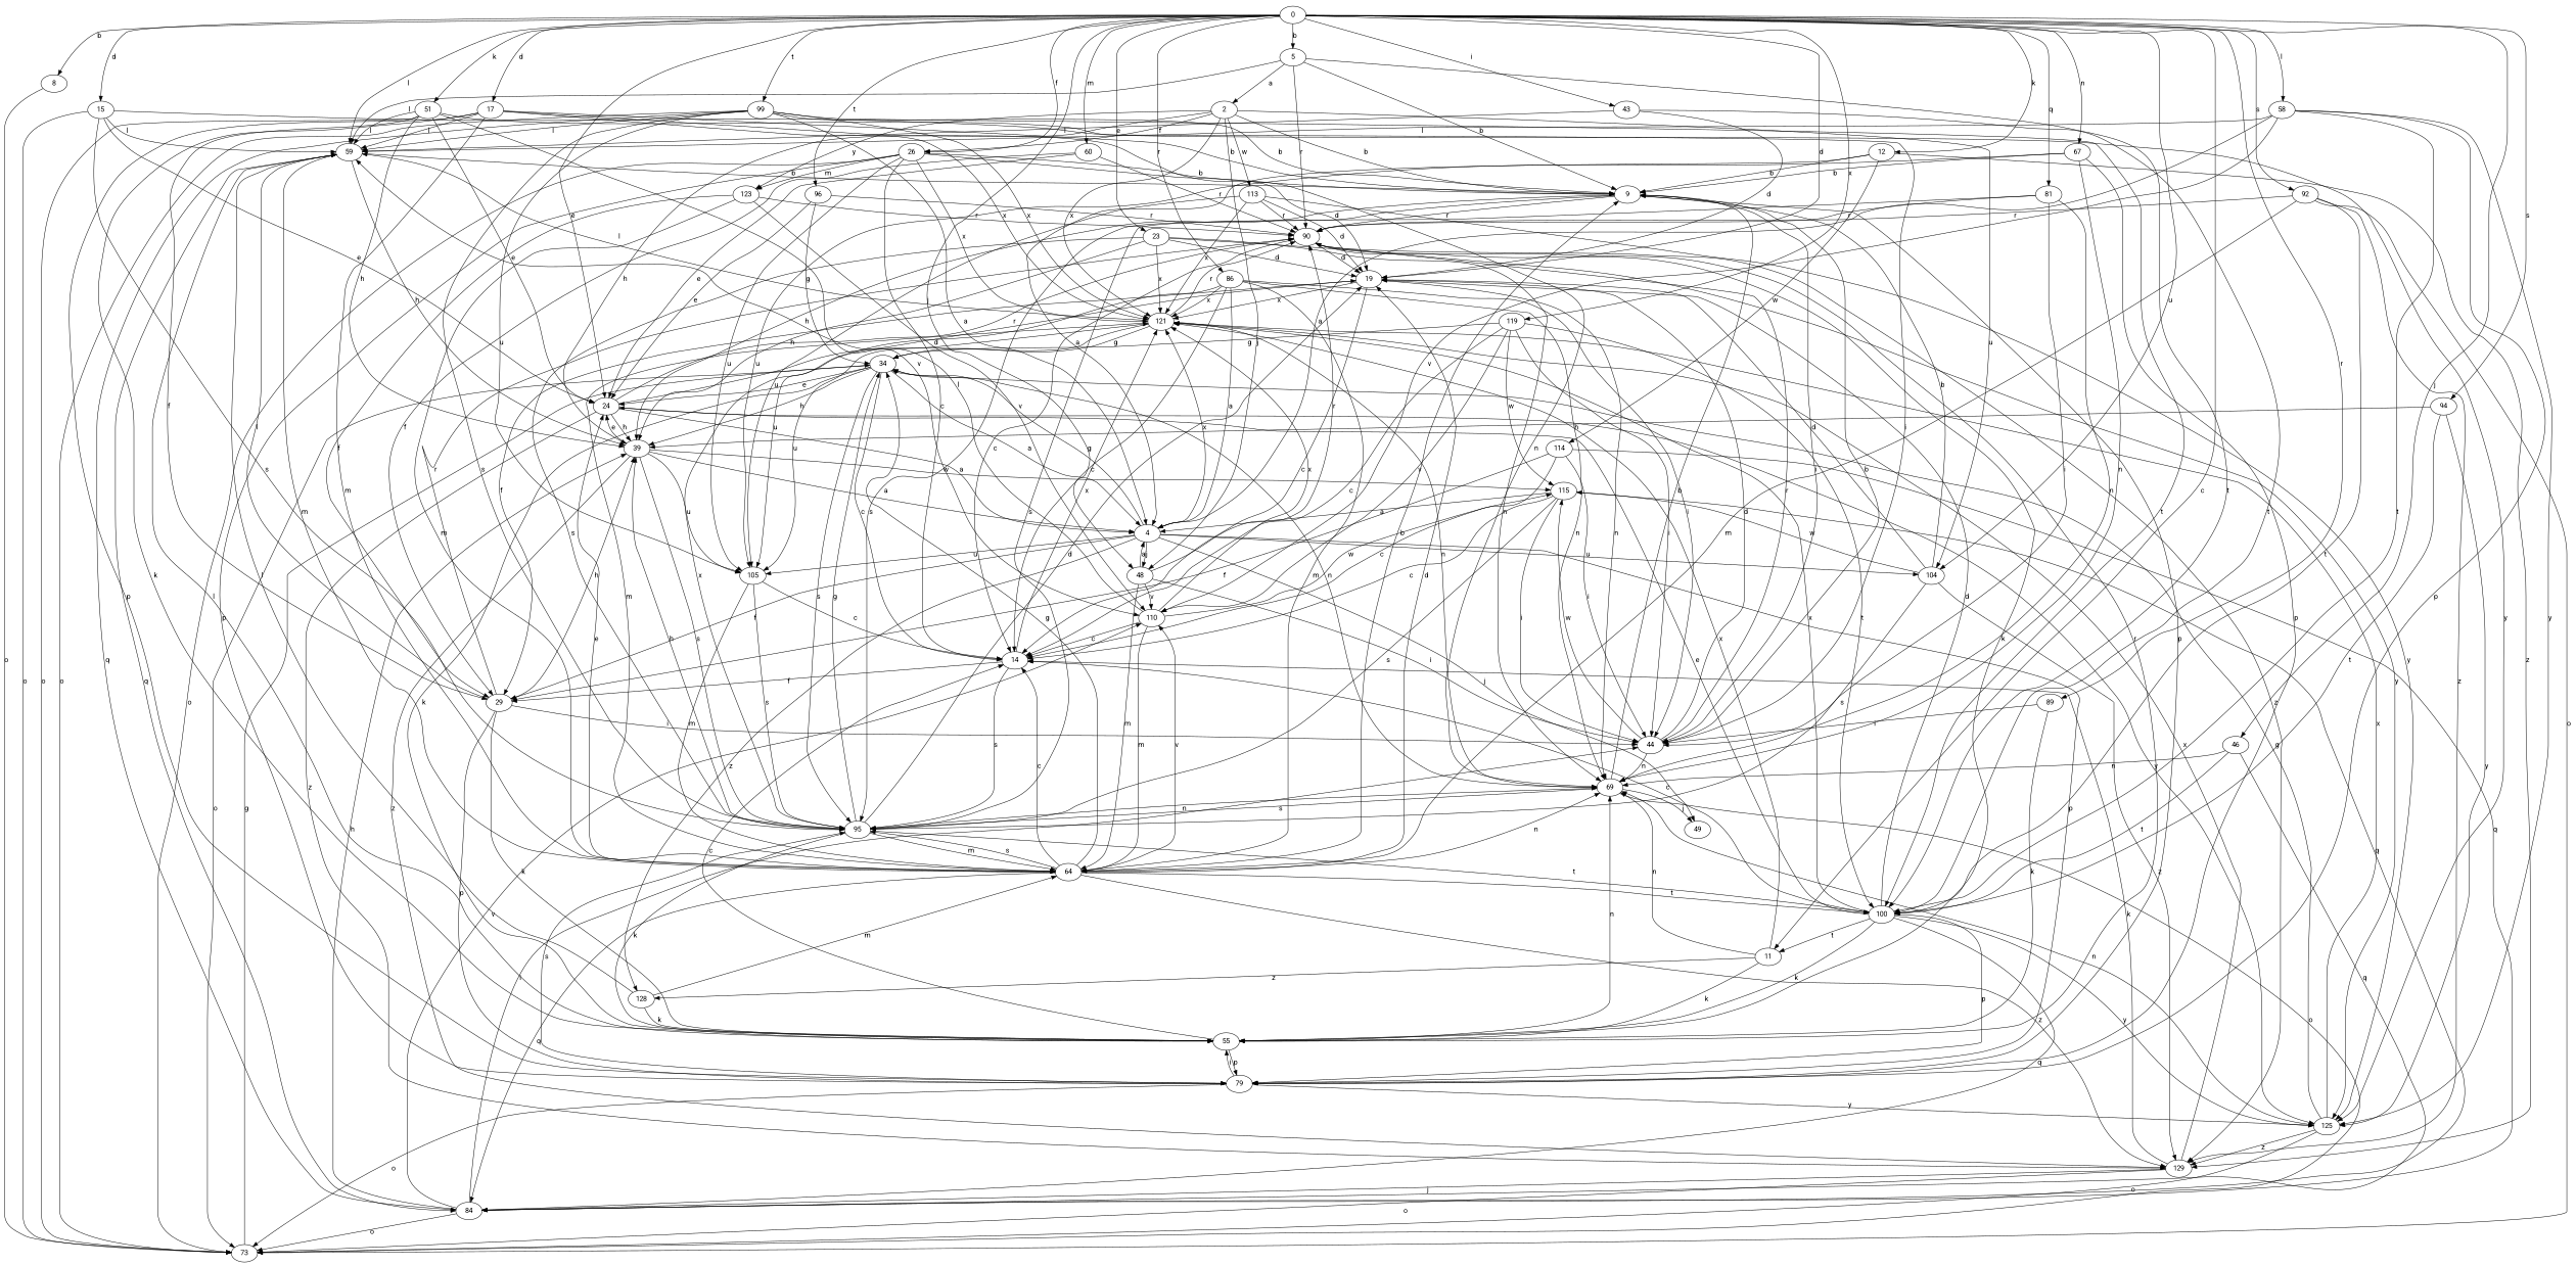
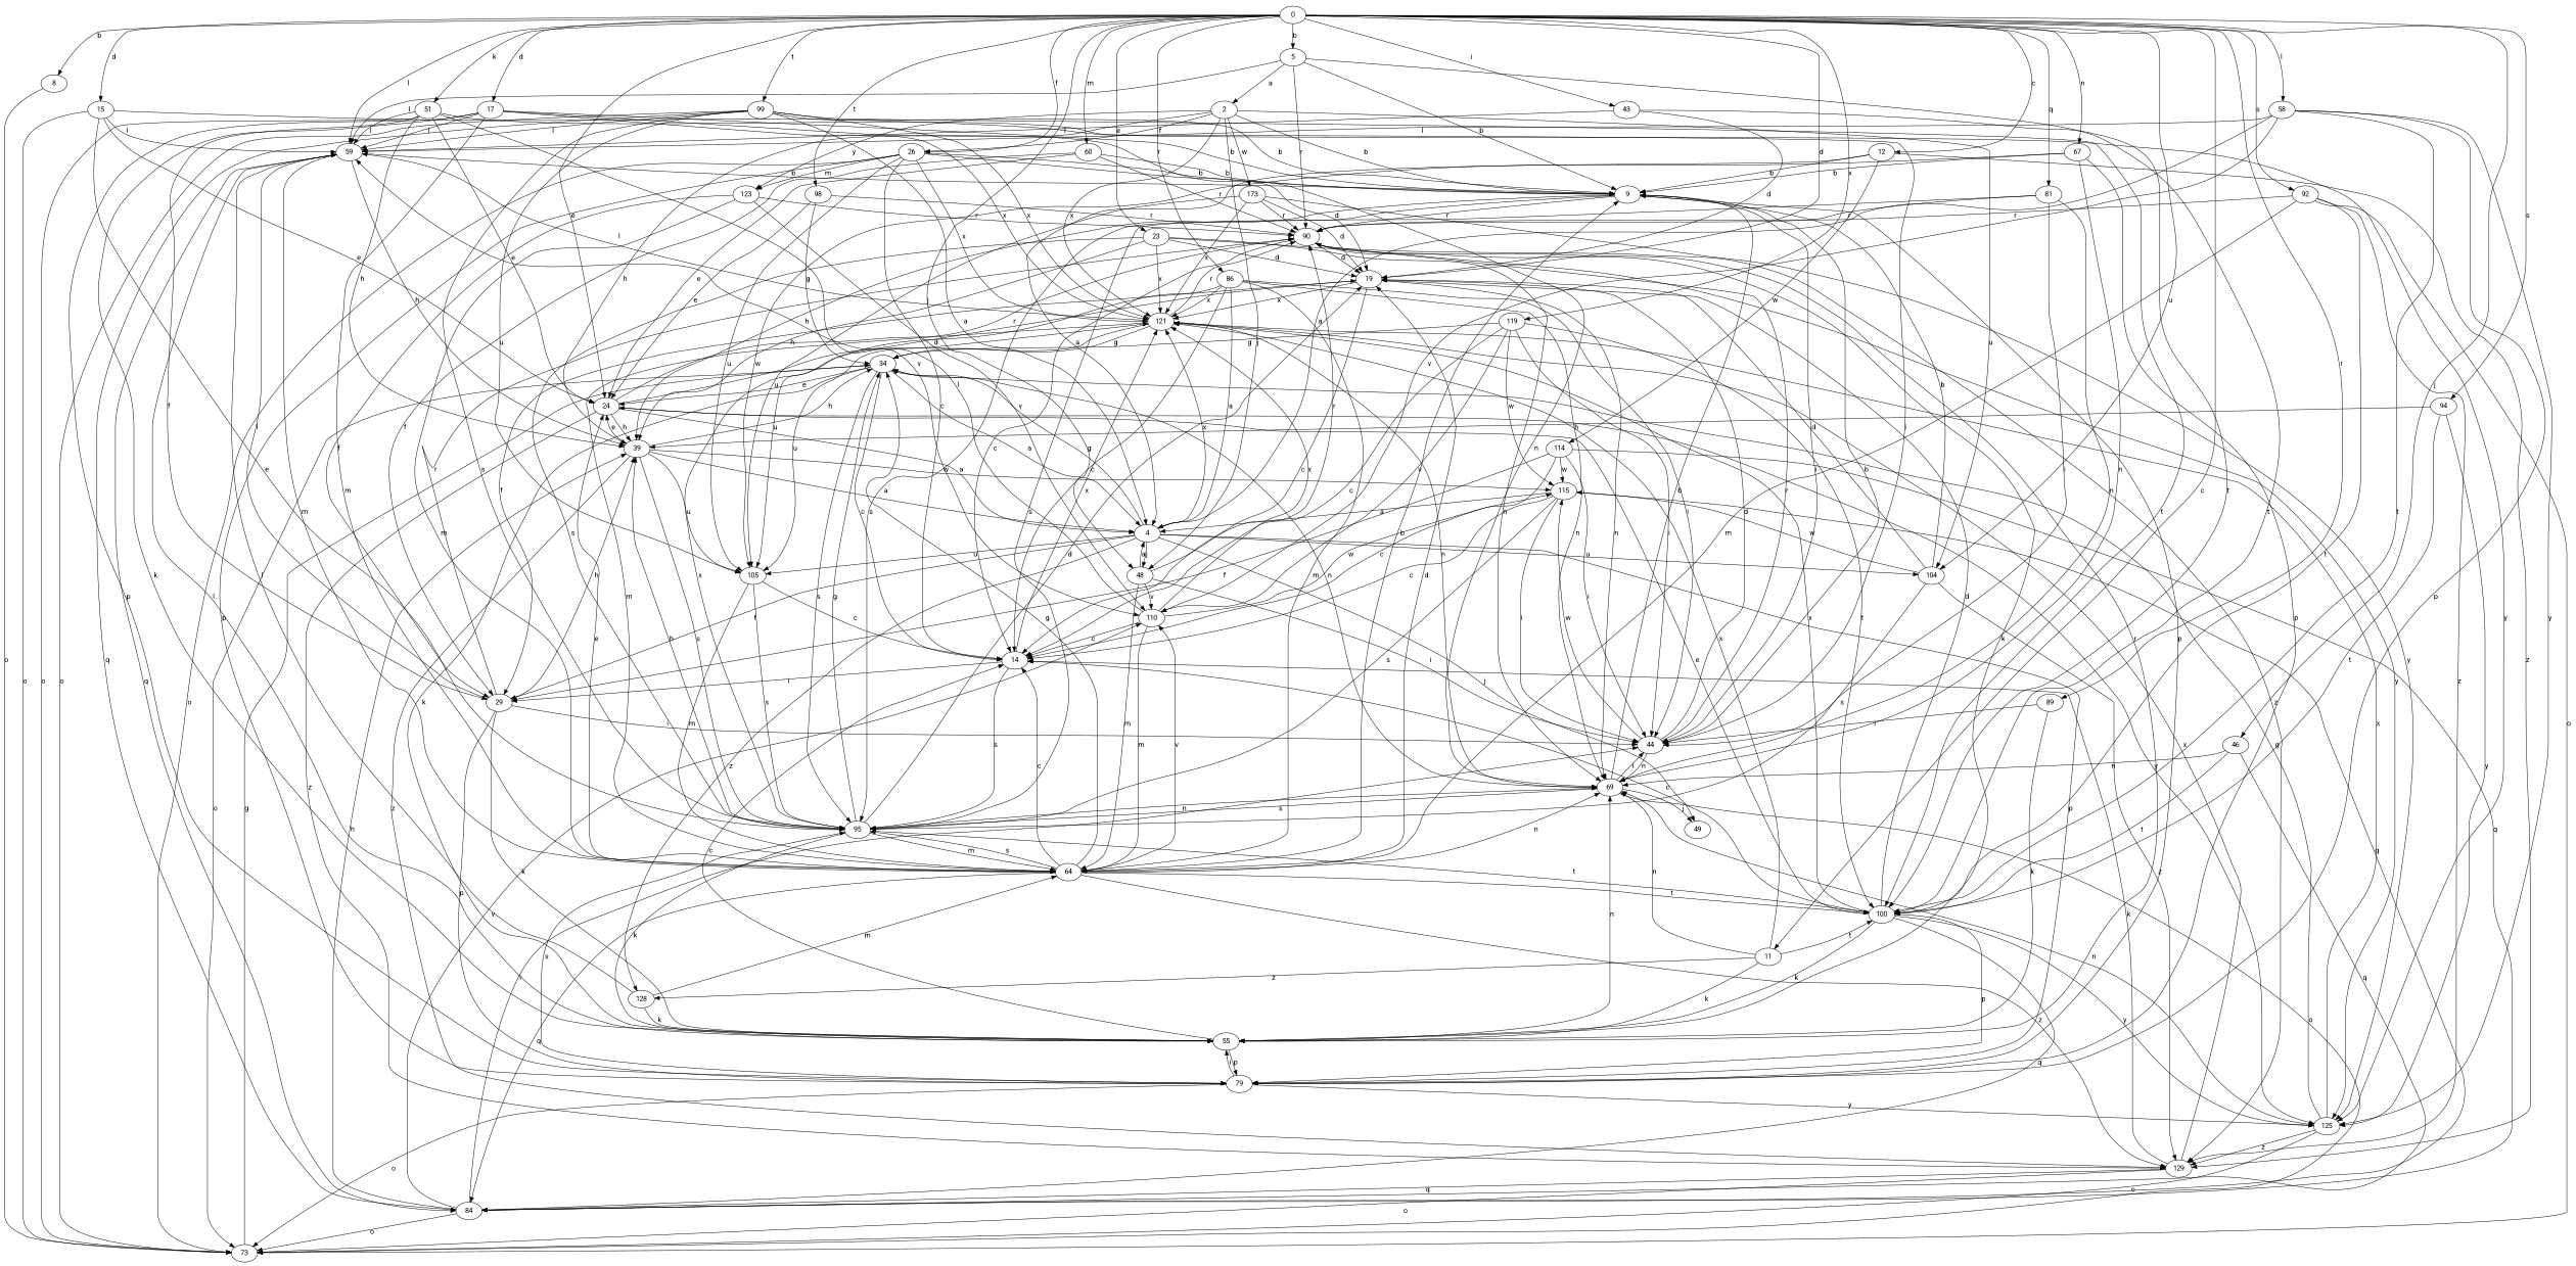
  strict digraph {
    fontname=Roboto
    node [fontname=Roboto]
    edge [fontname=Roboto]
    0
    5
    8
    11
    12
    15
    17
    19
    23
    24
    26
    43
    46
    48
    51
    58
    59
    60
    67
    81
    86
    89
    92
    94
-   96
+   96 [label=98]
    99
    104
    119
    2
    9
    90
    100
    73
    121
    128
    55
    69
    4
    114
    129
    95
    125
    79
    64
    29
    14
    39
    123
    105
    84
    44
    110
    34
    115
-   113
+   113 [label=173]
    49
    0 -> 5 [label=b]
    0 -> 8 [label=b]
    0 -> 11 [label=c]
-   0 -> 12 [label=k]
+   0 -> 12 [label=c]
    0 -> 15 [label=d]
    0 -> 17 [label=d]
    0 -> 19 [label=d]
    0 -> 23 [label=e]
    0 -> 24 [label=e]
    0 -> 26 [label=f]
    0 -> 43 [label=i]
    0 -> 46 [label=j]
    0 -> 48 [label=j]
    0 -> 51 [label=k]
    0 -> 58 [label=l]
    0 -> 59 [label=l]
    0 -> 60 [label=m]
    0 -> 67 [label=n]
    0 -> 81 [label=q]
    0 -> 86 [label=r]
    0 -> 89 [label=r]
    0 -> 92 [label=s]
    0 -> 94 [label=s]
    0 -> 96 [label=t]
    0 -> 99 [label=t]
    0 -> 104 [label=u]
    0 -> 119 [label=x]
    5 -> 59 [label=l]
    5 -> 2 [label=a]
    5 -> 9 [label=b]
    5 -> 90 [label=r]
    5 -> 100 [label=t]
    8 -> 73 [label=o]
-   100 -> 11 [label=t]
+   11 -> 100 [label=t]
    11 -> 121 [label=x]
    11 -> 128 [label=z]
    11 -> 55 [label=k]
    11 -> 69 [label=n]
    12 -> 9 [label=b]
    12 -> 4 [label=a]
    12 -> 114 [label=w]
    12 -> 129 [label=z]
    15 -> 24 [label=e]
    15 -> 59 [label=l]
    15 -> 73 [label=o]
-   15 -> 95 [label=s]
+   15 -> 95 [label=e]
    15 -> 125 [label=y]
    17 -> 59 [label=l]
    17 -> 9 [label=b]
    17 -> 121 [label=x]
    17 -> 55 [label=k]
    17 -> 69 [label=n]
    17 -> 79 [label=p]
    17 -> 64 [label=m]
    19 -> 121 [label=x]
    19 -> 69 [label=n]
    19 -> 29 [label=f]
    19 -> 14 [label=c]
    23 -> 19 [label=d]
    23 -> 121 [label=x]
    23 -> 69 [label=n]
    23 -> 95 [label=s]
    23 -> 125 [label=y]
    23 -> 39 [label=h]
    24 -> 19 [label=d]
    24 -> 90 [label=r]
    24 -> 4 [label=a]
    24 -> 129 [label=z]
    24 -> 125 [label=y]
    24 -> 39 [label=h]
    26 -> 19 [label=d]
    26 -> 9 [label=b]
    26 -> 73 [label=o]
    26 -> 121 [label=x]
    26 -> 79 [label=p]
    26 -> 14 [label=c]
    26 -> 123 [label=m]
    26 -> 105 [label=u]
    43 -> 19 [label=d]
    43 -> 59 [label=l]
    43 -> 100 [label=t]
    46 -> 100 [label=t]
    46 -> 69 [label=n]
    46 -> 84 [label=q]
    48 -> 90 [label=r]
    48 -> 4 [label=a]
    48 -> 64 [label=m]
    48 -> 44 [label=i]
    48 -> 110 [label=v]
    51 -> 24 [label=e]
    51 -> 59 [label=l]
    51 -> 73 [label=o]
    51 -> 29 [label=f]
    51 -> 39 [label=h]
    51 -> 44 [label=i]
    51 -> 110 [label=v]
    58 -> 59 [label=l]
    58 -> 100 [label=t]
    58 -> 4 [label=a]
    58 -> 125 [label=y]
    58 -> 79 [label=p]
    58 -> 110 [label=v]
    59 -> 9 [label=b]
    59 -> 64 [label=m]
    59 -> 39 [label=h]
    59 -> 84 [label=q]
    60 -> 24 [label=e]
+   60 -> 9 [label=b]
    60 -> 90 [label=r]
    60 -> 29 [label=f]
    67 -> 9 [label=b]
    67 -> 69 [label=n]
    67 -> 79 [label=p]
-   67 -> 105 [label=u]
+   67 -> 105 [label=w]
    81 -> 90 [label=r]
    81 -> 69 [label=n]
    81 -> 95 [label=s]
    81 -> 44 [label=i]
    86 -> 121 [label=x]
    86 -> 69 [label=n]
    86 -> 4 [label=a]
    86 -> 64 [label=m]
    86 -> 14 [label=c]
    86 -> 105 [label=u]
    86 -> 44 [label=i]
    89 -> 55 [label=k]
    89 -> 44 [label=i]
    92 -> 90 [label=r]
    92 -> 100 [label=t]
    92 -> 73 [label=o]
    92 -> 129 [label=z]
    92 -> 64 [label=m]
    94 -> 100 [label=t]
    94 -> 125 [label=y]
    94 -> 39 [label=h]
    96 -> 24 [label=e]
    96 -> 90 [label=r]
    96 -> 34 [label=g]
    99 -> 59 [label=l]
    99 -> 9 [label=b]
    99 -> 100 [label=t]
    99 -> 73 [label=o]
    99 -> 121 [label=x]
    99 -> 4 [label=a]
    99 -> 95 [label=s]
    99 -> 105 [label=u]
    99 -> 84 [label=q]
    104 -> 19 [label=d]
    104 -> 9 [label=b]
    104 -> 129 [label=z]
    104 -> 95 [label=s]
    104 -> 115 [label=w]
    119 -> 100 [label=t]
    119 -> 14 [label=c]
    119 -> 44 [label=i]
    119 -> 110 [label=v]
    119 -> 34 [label=g]
    119 -> 115 [label=w]
    2 -> 26 [label=f]
    2 -> 48 [label=j]
    2 -> 104 [label=u]
    2 -> 9 [label=b]
    2 -> 121 [label=x]
    2 -> 39 [label=h]
    2 -> 123 [label=y]
    2 -> 113 [label=w]
    9 -> 90 [label=r]
    9 -> 95 [label=s]
    9 -> 79 [label=p]
    9 -> 39 [label=h]
    9 -> 44 [label=i]
    90 -> 19 [label=d]
    90 -> 55 [label=k]
    90 -> 129 [label=z]
    90 -> 14 [label=c]
    100 -> 19 [label=d]
    100 -> 24 [label=e]
    100 -> 121 [label=x]
    100 -> 55 [label=k]
    100 -> 125 [label=y]
    100 -> 79 [label=p]
    100 -> 14 [label=c]
    100 -> 84 [label=q]
    73 -> 34 [label=g]
    121 -> 59 [label=l]
    121 -> 90 [label=r]
    121 -> 69 [label=n]
    121 -> 64 [label=m]
    121 -> 105 [label=u]
    121 -> 34 [label=g]
    128 -> 59 [label=l]
    128 -> 55 [label=k]
    128 -> 64 [label=m]
    55 -> 59 [label=l]
    55 -> 90 [label=r]
    55 -> 69 [label=n]
    55 -> 79 [label=p]
    55 -> 14 [label=c]
    69 -> 9 [label=b]
    69 -> 73 [label=o]
    69 -> 95 [label=s]
+   69 -> 44 [label=i]
    69 -> 49 [label=j]
    4 -> 48 [label=j]
    4 -> 104 [label=u]
    4 -> 121 [label=x]
    4 -> 128 [label=z]
    4 -> 79 [label=p]
    4 -> 29 [label=f]
    4 -> 105 [label=u]
    4 -> 34 [label=g]
    4 -> 49 [label=j]
    114 -> 29 [label=f]
    114 -> 14 [label=c]
    114 -> 84 [label=q]
    114 -> 44 [label=i]
+   114 -> 115 [label=w]
    129 -> 73 [label=o]
    129 -> 121 [label=x]
    129 -> 14 [label=k]
-   129 -> 84 [label=j]
+   129 -> 84 [label=q]
    95 -> 19 [label=d]
    95 -> 100 [label=t]
    95 -> 121 [label=x]
    95 -> 55 [label=k]
    95 -> 69 [label=n]
    95 -> 64 [label=m]
    95 -> 39 [label=h]
    95 -> 34 [label=g]
    125 -> 73 [label=o]
    125 -> 121 [label=x]
    125 -> 69 [label=n]
    125 -> 129 [label=z]
    125 -> 34 [label=g]
    79 -> 73 [label=o]
    79 -> 55 [label=i]
    79 -> 95 [label=s]
    79 -> 125 [label=y]
    64 -> 19 [label=d]
    64 -> 24 [label=e]
    64 -> 9 [label=b]
    64 -> 100 [label=t]
    64 -> 69 [label=n]
    64 -> 129 [label=z]
    64 -> 95 [label=s]
    64 -> 14 [label=c]
    64 -> 84 [label=q]
    64 -> 110 [label=v]
    64 -> 34 [label=g]
    29 -> 59 [label=l]
    29 -> 90 [label=r]
    29 -> 55 [label=k]
    29 -> 79 [label=p]
    29 -> 39 [label=h]
    29 -> 44 [label=i]
    14 -> 121 [label=x]
    14 -> 95 [label=s]
-   14 -> 29 [label=f]
+   14 -> 29 [label=i]
    39 -> 24 [label=e]
    39 -> 4 [label=a]
    39 -> 129 [label=z]
    39 -> 95 [label=s]
    39 -> 105 [label=u]
    39 -> 115 [label=w]
    123 -> 90 [label=r]
    123 -> 64 [label=m]
    123 -> 29 [label=f]
    123 -> 110 [label=v]
    105 -> 95 [label=s]
    105 -> 64 [label=m]
    105 -> 14 [label=c]
    84 -> 73 [label=o]
    84 -> 39 [label=h]
    84 -> 44 [label=i]
    84 -> 110 [label=v]
    44 -> 19 [label=d]
    44 -> 9 [label=b]
    44 -> 90 [label=r]
    44 -> 69 [label=n]
    44 -> 115 [label=w]
    110 -> 59 [label=l]
    110 -> 121 [label=x]
    110 -> 64 [label=m]
    110 -> 14 [label=c]
    110 -> 115 [label=w]
    34 -> 24 [label=e]
    34 -> 73 [label=o]
    34 -> 55 [label=k]
    34 -> 69 [label=n]
    34 -> 4 [label=a]
    34 -> 95 [label=s]
    34 -> 14 [label=c]
-   34 -> 39 [label=h]
+   39 -> 34 [label=h]
    115 -> 4 [label=a]
    115 -> 95 [label=s]
    115 -> 14 [label=c]
    115 -> 84 [label=q]
    115 -> 44 [label=i]
    113 -> 19 [label=d]
    113 -> 90 [label=r]
    113 -> 121 [label=x]
    113 -> 125 [label=y]
    113 -> 105 [label=u]
  }
